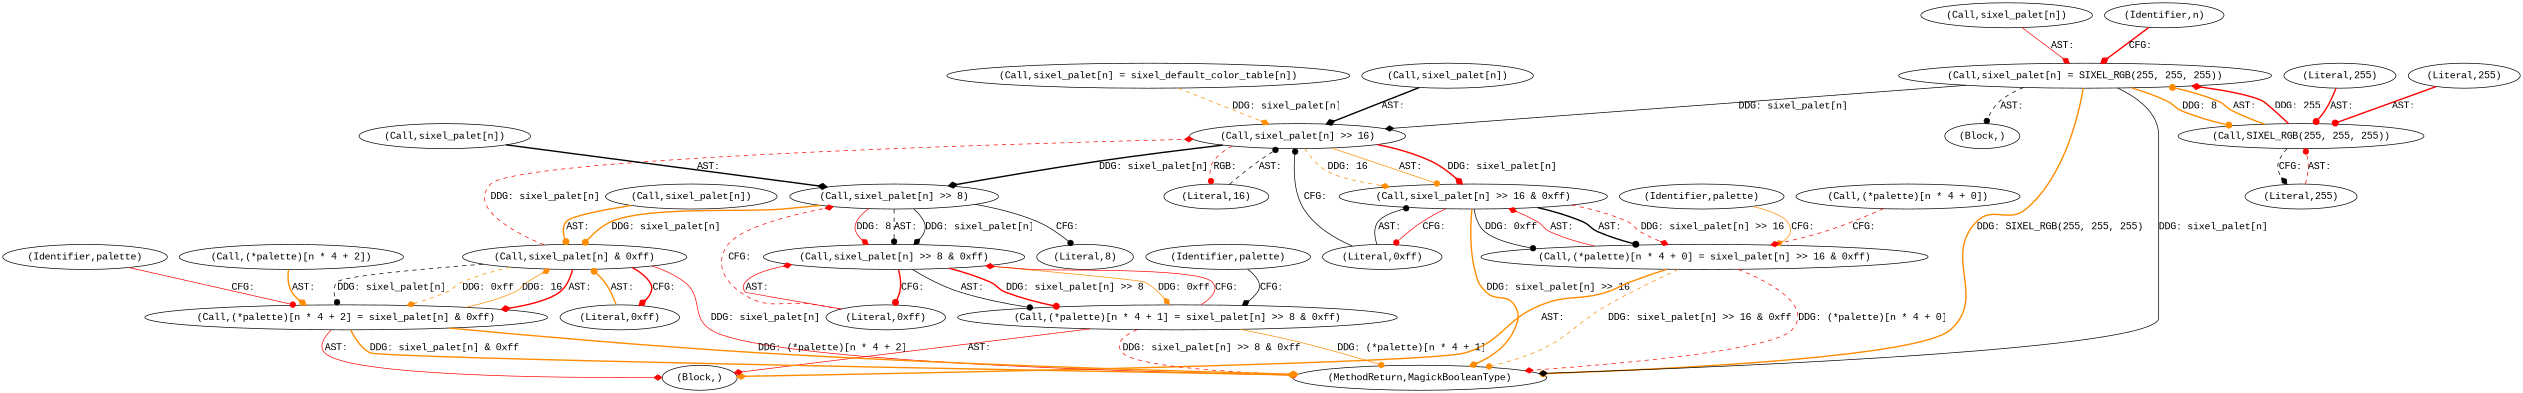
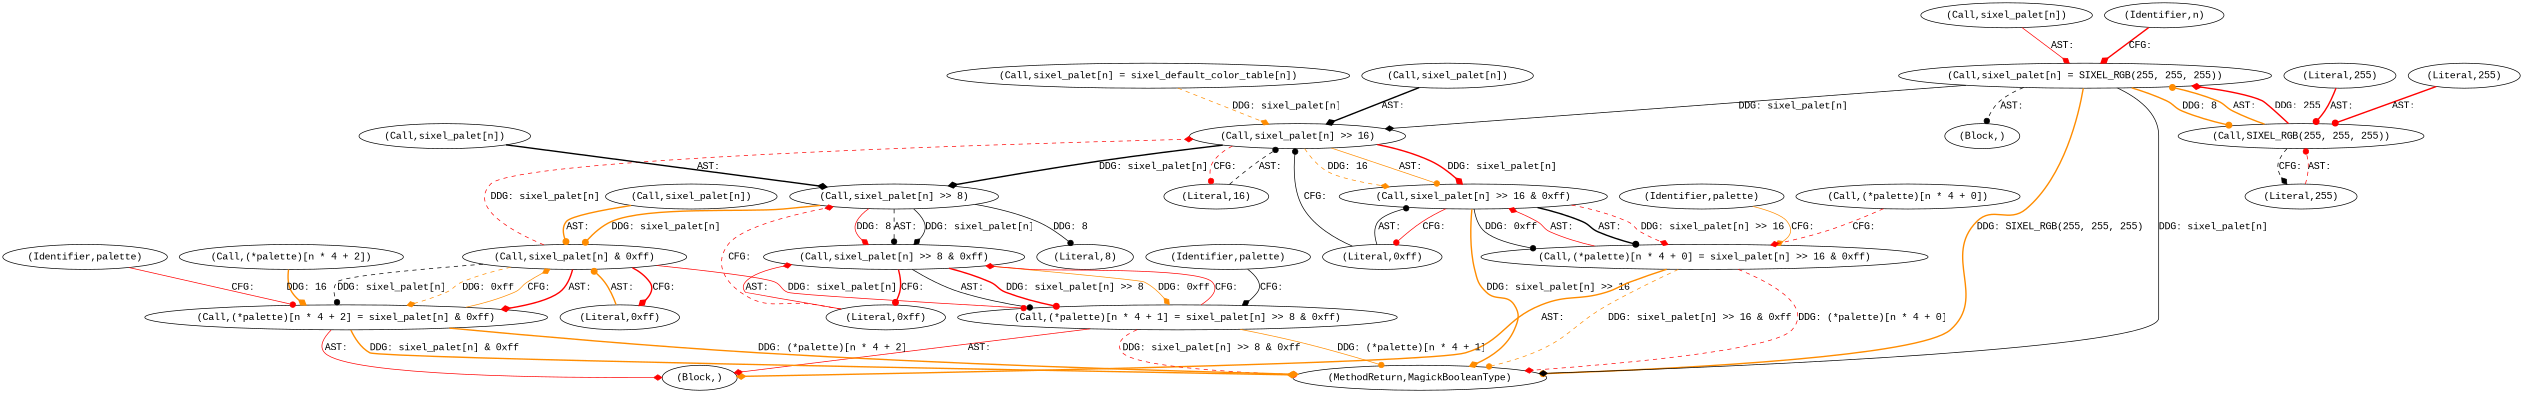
  digraph {
    fontname="Liberation Mono"
    node [fontname="Liberation Mono"]
    edge [arrowhead=diamond color=red fontname="Liberation Mono" style=bold]
    n1 [label="(Call,sixel_palet[n] = SIXEL_RGB(255, 255, 255))"]
    n2 [label="(Call,SIXEL_RGB(255, 255, 255))"]
    n3 [label="(Call,sixel_palet[n] >> 16)"]
    n4 [label="(Block,)"]
    n5 [label="(MethodReturn,MagickBooleanType)"]
    n6 [label="(Literal,255)"]
    n7 [label="(Call,sixel_palet[n] >> 16 & 0xff)"]
    n8 [label="(Call,sixel_palet[n] >> 8)"]
    n9 [label="(Literal,16)"]
    n10 [label="(Call,(*palette)[n * 4 + 0] = sixel_palet[n] >> 16 & 0xff)"]
    n11 [label="(Literal,0xff)"]
    n12 [label="(Call,sixel_palet[n] >> 8 & 0xff)"]
    n13 [label="(Call,sixel_palet[n] & 0xff)"]
    n14 [label="(Literal,8)"]
    n15 [label="(Block,)"]
    n16 [label="(Call,(*palette)[n * 4 + 1] = sixel_palet[n] >> 8 & 0xff)"]
    n17 [label="(Literal,0xff)"]
    n18 [label="(Call,(*palette)[n * 4 + 2] = sixel_palet[n] & 0xff)"]
    n19 [label="(Literal,0xff)"]
    n20 [label="(Literal,255)"]
    n21 [label="(Call,sixel_palet[n])"]
    n22 [label="(Identifier,n)"]
    n23 [label="(Call,sixel_palet[n])"]
    n24 [label="(Call,sixel_palet[n])"]
    n25 [label="(Identifier,palette)"]
    n26 [label="(Identifier,palette)"]
    n27 [label="(Call,sixel_palet[n] = sixel_default_color_table[n])"]
    n28 [label="(Call,(*palette)[n * 4 + 2])"]
    n29 [label="(Literal,255)"]
    n30 [label="(Call,(*palette)[n * 4 + 0])"]
    n31 [label="(Identifier,palette)"]
    n32 [label="(Call,sixel_palet[n])"]
    n1 -> n2 [arrowhead=dot color=darkorange label="DDG: 8"]
    n1 -> n3 [color=black label="DDG: sixel_palet[n]" style=solid]
    n1 -> n4 [arrowhead=dot color=black label="AST: " style=dashed]
    n1 -> n5 [arrowhead=dot color=darkorange label="DDG: SIXEL_RGB(255, 255, 255)"]
    n1 -> n5 [color=black label="DDG: sixel_palet[n]" style=solid]
    n2 -> n1 [arrowhead=dot color=darkorange label="AST: "]
    n2 -> n1 [label="DDG: 255"]
    n2 -> n6 [color=black label="CFG: " style=dashed]
    n3 -> n7 [arrowhead=dot color=darkorange label="AST: " style=solid]
    n3 -> n7 [label="DDG: sixel_palet[n]"]
    n3 -> n7 [color=darkorange label="DDG: 16" style=dashed]
    n3 -> n8 [color=black label="DDG: sixel_palet[n]"]
-   n3 -> n9 [arrowhead=dot label="RGB: " style=dashed]
+   n3 -> n9 [arrowhead=dot label="CFG: " style=dashed]
    n6 -> n2 [arrowhead=dot label="AST: " style=dashed]
    n7 -> n5 [color=darkorange label="DDG: sixel_palet[n] >> 16"]
    n7 -> n10 [arrowhead=dot color=black label="AST: "]
    n7 -> n10 [label="DDG: sixel_palet[n] >> 16" style=dashed]
    n7 -> n10 [arrowhead=dot color=black label="DDG: 0xff" style=solid]
    n7 -> n11 [arrowhead=dot label="CFG: " style=solid]
    n8 -> n12 [arrowhead=dot color=black label="AST: " style=dashed]
    n8 -> n12 [color=black label="DDG: sixel_palet[n]" style=solid]
    n8 -> n12 [label="DDG: 8" style=solid]
    n8 -> n13 [arrowhead=dot color=darkorange label="DDG: sixel_palet[n]"]
-   n8 -> n14 [arrowhead=dot color=black label="CFG: " style=solid]
+   n8 -> n14 [arrowhead=dot color=black label="DDG: 8" style=solid]
    n9 -> n3 [arrowhead=dot color=black label="AST: " style=dashed]
    n10 -> n5 [arrowhead=dot color=darkorange label="DDG: sixel_palet[n] >> 16 & 0xff" style=dashed]
    n10 -> n5 [label="DDG: (*palette)[n * 4 + 0]" style=dashed]
    n10 -> n7 [label="AST: " style=solid]
    n10 -> n15 [color=darkorange label="AST: "]
    n11 -> n3 [arrowhead=dot color=black label="CFG: " style=solid]
    n11 -> n7 [arrowhead=dot color=black label="AST: " style=solid]
    n12 -> n16 [arrowhead=dot color=black label="AST: " style=solid]
    n12 -> n16 [arrowhead=dot label="DDG: sixel_palet[n] >> 8"]
    n12 -> n16 [color=darkorange label="DDG: 0xff" style=solid]
    n12 -> n17 [arrowhead=dot label="CFG: "]
    n13 -> n3 [label="DDG: sixel_palet[n]" style=dashed]
-   n13 -> n5 [arrowhead=dot label="DDG: sixel_palet[n]" style=solid]
+   n13 -> n16 [arrowhead=dot label="DDG: sixel_palet[n]" style=solid]
    n13 -> n18 [label="AST: "]
    n13 -> n18 [arrowhead=dot color=black label="DDG: sixel_palet[n]" style=dashed]
    n13 -> n18 [color=darkorange label="DDG: 0xff" style=dashed]
    n13 -> n19 [label="CFG: "]
    n16 -> n5 [arrowhead=dot label="DDG: sixel_palet[n] >> 8 & 0xff" style=dashed]
    n16 -> n5 [arrowhead=dot color=darkorange label="DDG: (*palette)[n * 4 + 1]" style=solid]
    n16 -> n12 [label="CFG: " style=solid]
    n16 -> n15 [label="AST: " style=solid]
    n17 -> n8 [label="CFG: " style=dashed]
    n17 -> n12 [label="AST: " style=solid]
    n18 -> n5 [color=darkorange label="DDG: sixel_palet[n] & 0xff"]
    n18 -> n5 [color=darkorange label="DDG: (*palette)[n * 4 + 2]"]
-   n18 -> n13 [color=darkorange label="DDG: 16" style=solid]
+   n18 -> n13 [color=darkorange label="CFG: " style=solid]
    n18 -> n15 [label="AST: " style=solid]
    n19 -> n13 [arrowhead=dot color=darkorange label="AST: "]
    n20 -> n2 [arrowhead=dot label="AST: "]
    n21 -> n1 [label="AST: " style=solid]
    n22 -> n1 [label="CFG: "]
    n23 -> n13 [arrowhead=dot color=darkorange label="AST: "]
    n24 -> n8 [color=black label="AST: "]
    n25 -> n10 [color=darkorange label="CFG: " style=solid]
    n26 -> n16 [color=black label="CFG: " style=solid]
    n27 -> n3 [color=darkorange label="DDG: sixel_palet[n]" style=dashed]
-   n28 -> n18 [color=darkorange label="AST: "]
+   n28 -> n18 [color=darkorange label="DDG: 16"]
    n29 -> n2 [arrowhead=dot label="AST: "]
    n30 -> n10 [label="CFG: " style=dashed]
    n31 -> n18 [arrowhead=dot label="CFG: " style=solid]
    n32 -> n3 [color=black label="AST: "]
  }
